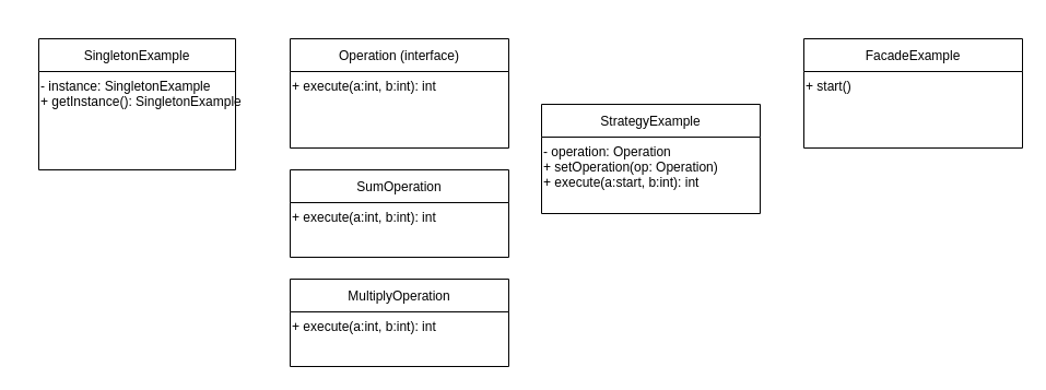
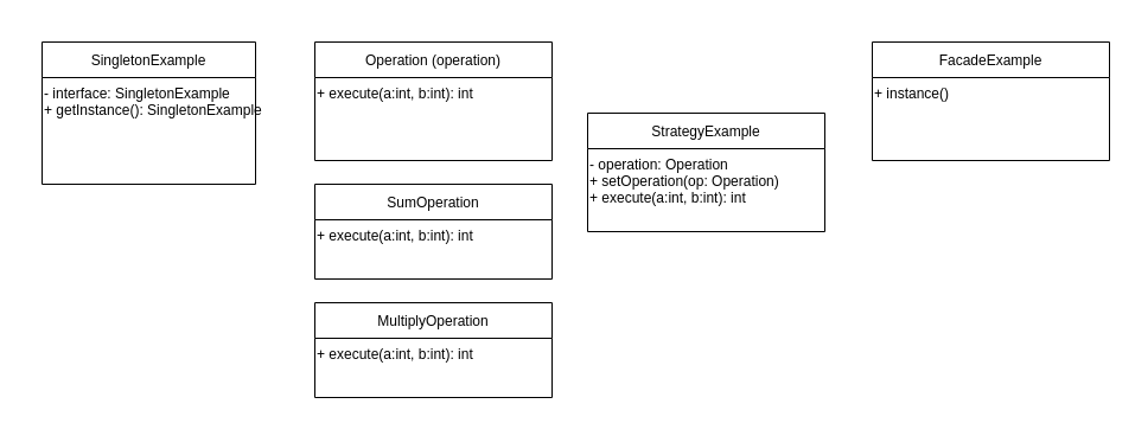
  <mxCell id="0" />
  <mxCell id="1" parent="0" />
  <mxCell id="2" value="SingletonExample" style="shape=swimlane;childLayout=stackLayout;horizontal=1;startSize=30;rounded=0;" vertex="1" parent="1"><mxGeometry x="20" y="20" width="180" height="120" as="geometry" /></mxCell>
- <mxCell id="3" value="- instance: SingletonExample&#10;+ getInstance(): SingletonExample" style="text;strokeColor=none;fillColor=none;" vertex="1" parent="2"><mxGeometry y="30" width="180" height="90" as="geometry" /></mxCell>
- <mxCell id="4" value="Operation (interface)" style="shape=swimlane;childLayout=stackLayout;horizontal=1;startSize=30;" vertex="1" parent="1"><mxGeometry x="250" y="20" width="200" height="100" as="geometry" /></mxCell>
+ <mxCell id="3" value="- interface: SingletonExample&#10;+ getInstance(): SingletonExample" style="text;strokeColor=none;fillColor=none;" vertex="1" parent="2"><mxGeometry y="30" width="180" height="90" as="geometry" /></mxCell>
+ <mxCell id="4" value="Operation (operation)" style="shape=swimlane;childLayout=stackLayout;horizontal=1;startSize=30;" vertex="1" parent="1"><mxGeometry x="250" y="20" width="200" height="100" as="geometry" /></mxCell>
  <mxCell id="5" value="+ execute(a:int, b:int): int" style="text;strokeColor=none;fillColor=none;" vertex="1" parent="4"><mxGeometry y="30" width="200" height="70" as="geometry" /></mxCell>
  <mxCell id="6" value="SumOperation" style="shape=swimlane;childLayout=stackLayout;horizontal=1;startSize=30;" vertex="1" parent="1"><mxGeometry x="250" y="140" width="200" height="80" as="geometry" /></mxCell>
  <mxCell id="7" value="+ execute(a:int, b:int): int" style="text;strokeColor=none;fillColor=none;" vertex="1" parent="6"><mxGeometry y="30" width="200" height="50" as="geometry" /></mxCell>
  <mxCell id="8" value="MultiplyOperation" style="shape=swimlane;childLayout=stackLayout;horizontal=1;startSize=30;" vertex="1" parent="1"><mxGeometry x="250" y="240" width="200" height="80" as="geometry" /></mxCell>
  <mxCell id="9" value="+ execute(a:int, b:int): int" style="text;strokeColor=none;fillColor=none;" vertex="1" parent="8"><mxGeometry y="30" width="200" height="50" as="geometry" /></mxCell>
  <mxCell id="10" value="StrategyExample" style="shape=swimlane;childLayout=stackLayout;horizontal=1;startSize=30;" vertex="1" parent="1"><mxGeometry x="480" y="80" width="200" height="100" as="geometry" /></mxCell>
- <mxCell id="11" value="- operation: Operation&#10;+ setOperation(op: Operation)&#10;+ execute(a:start, b:int): int" style="text;strokeColor=none;fillColor=none;" vertex="1" parent="10"><mxGeometry y="30" width="200" height="70" as="geometry" /></mxCell>
+ <mxCell id="11" value="- operation: Operation&#10;+ setOperation(op: Operation)&#10;+ execute(a:int, b:int): int" style="text;strokeColor=none;fillColor=none;" vertex="1" parent="10"><mxGeometry y="30" width="200" height="70" as="geometry" /></mxCell>
  <mxCell id="12" value="FacadeExample" style="shape=swimlane;childLayout=stackLayout;horizontal=1;startSize=30;" vertex="1" parent="1"><mxGeometry x="720" y="20" width="200" height="100" as="geometry" /></mxCell>
- <mxCell id="13" value="+ start()" style="text;strokeColor=none;fillColor=none;" vertex="1" parent="12"><mxGeometry y="30" width="200" height="70" as="geometry" /></mxCell>
+ <mxCell id="13" value="+ instance()" style="text;strokeColor=none;fillColor=none;" vertex="1" parent="12"><mxGeometry y="30" width="200" height="70" as="geometry" /></mxCell>
  <mxCell id="14" style="endArrow=block;endFill=1;" edge="1" parent="1" source="6" target="4" />
  <mxCell id="15" style="endArrow=none;endFill=1;" edge="1" parent="1" source="8" target="4" />
  <mxCell id="16" style="endArrow=none;endFill=0;dashed=1;" edge="1" parent="1" source="10" target="4" />
